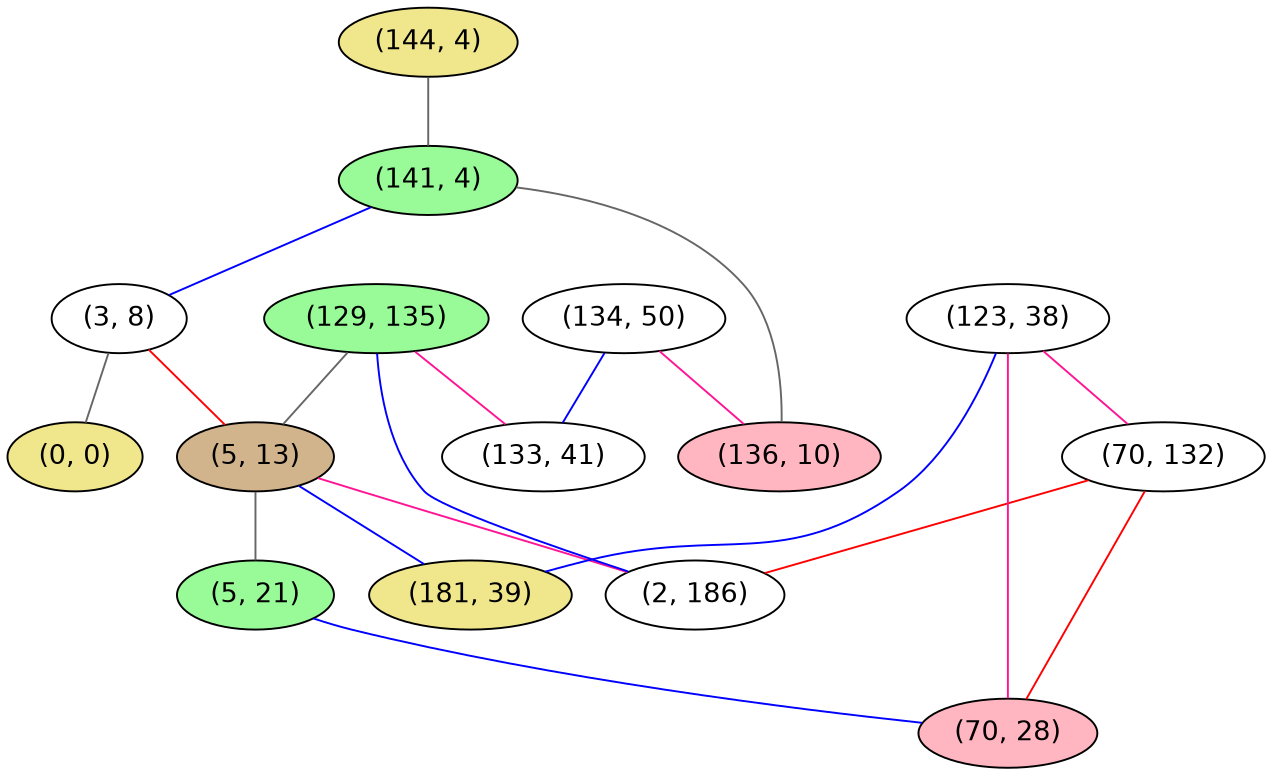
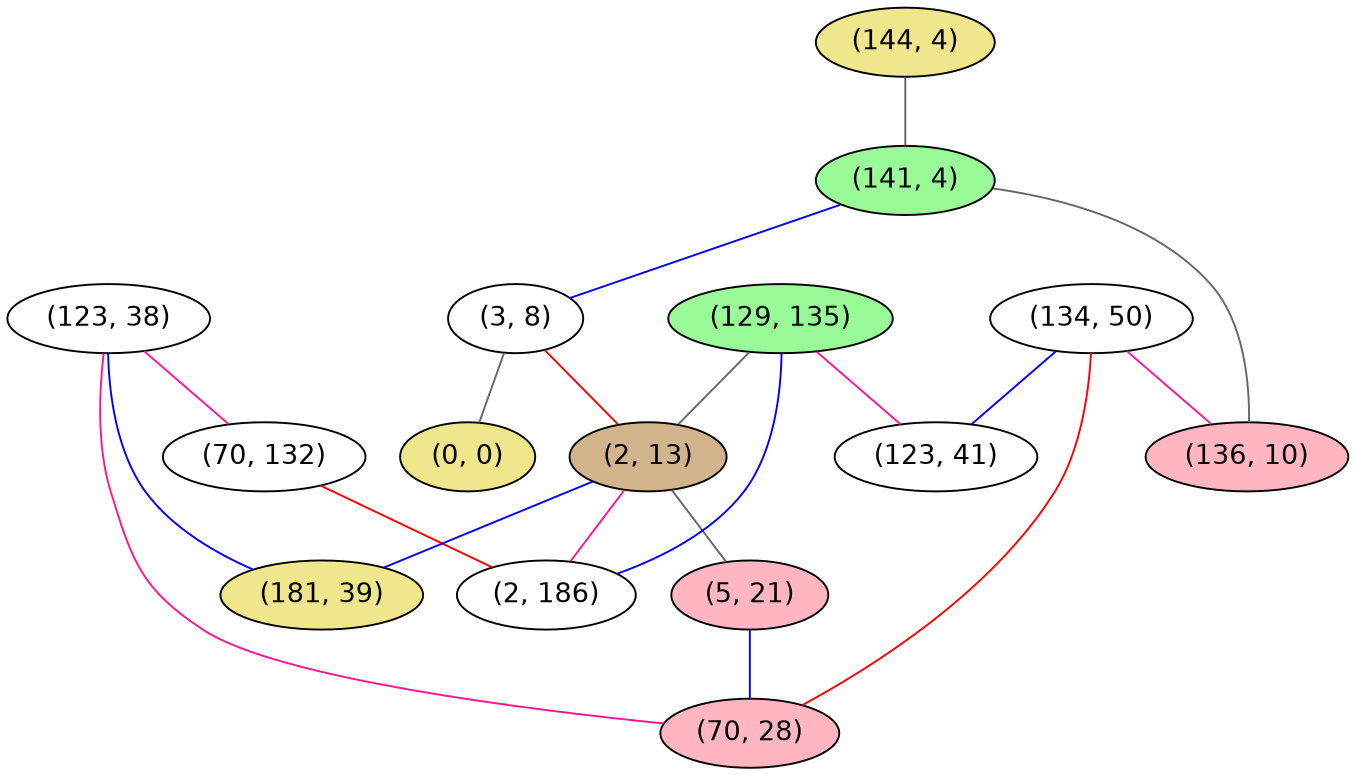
  graph {
    fontname="DejaVu Sans"
    node [fillcolor=white fontname="DejaVu Sans" style=filled]
    edge [color=blue fontname="DejaVu Sans" weight=1]
    "(70, 132)"
    n2 [fillcolor=lightpink label="(70, 28)"]
    "(2, 186)"
    "(134, 50)"
    "(136, 10)" [fillcolor=lightpink]
-   "(123, 41)" [label="(133, 41)"]
+   "(123, 41)"
    "(141, 4)" [fillcolor=palegreen]
    "(144, 4)" [fillcolor=khaki]
    "(3, 8)"
-   "(2, 13)" [fillcolor=tan label="(5, 13)"]
+   "(2, 13)" [fillcolor=tan]
    n11 [fillcolor=khaki label="(181, 39)"]
-   "(5, 21)" [fillcolor=palegreen]
+   "(5, 21)" [fillcolor=lightpink]
    "(0, 0)" [fillcolor=khaki]
    "(123, 38)"
    "(129, 135)" [fillcolor=palegreen]
-   "(70, 132)" -- n2 [color=red]
+   "(134, 50)" -- n2 [color=red]
    "(70, 132)" -- "(2, 186)" [color=red weight=3]
    "(134, 50)" -- "(136, 10)" [color=deeppink]
    "(134, 50)" -- "(123, 41)"
    "(141, 4)" -- "(136, 10)" [color=gray40]
    "(141, 4)" -- "(3, 8)"
    "(144, 4)" -- "(141, 4)" [color=gray40]
    "(3, 8)" -- "(2, 13)" [color=red weight=3]
    "(3, 8)" -- "(0, 0)" [color=gray40 weight=4]
    "(2, 13)" -- "(2, 186)" [color=deeppink]
    "(2, 13)" -- n11 [weight=3]
    "(2, 13)" -- "(5, 21)" [color=gray40 weight=3]
    "(5, 21)" -- n2
    "(123, 38)" -- "(70, 132)" [color=deeppink]
    "(123, 38)" -- n2 [color=deeppink]
    "(123, 38)" -- n11
    "(129, 135)" -- "(2, 186)" [weight=3]
    "(129, 135)" -- "(123, 41)" [color=deeppink]
    "(129, 135)" -- "(2, 13)" [color=gray40 weight=3]
  }
